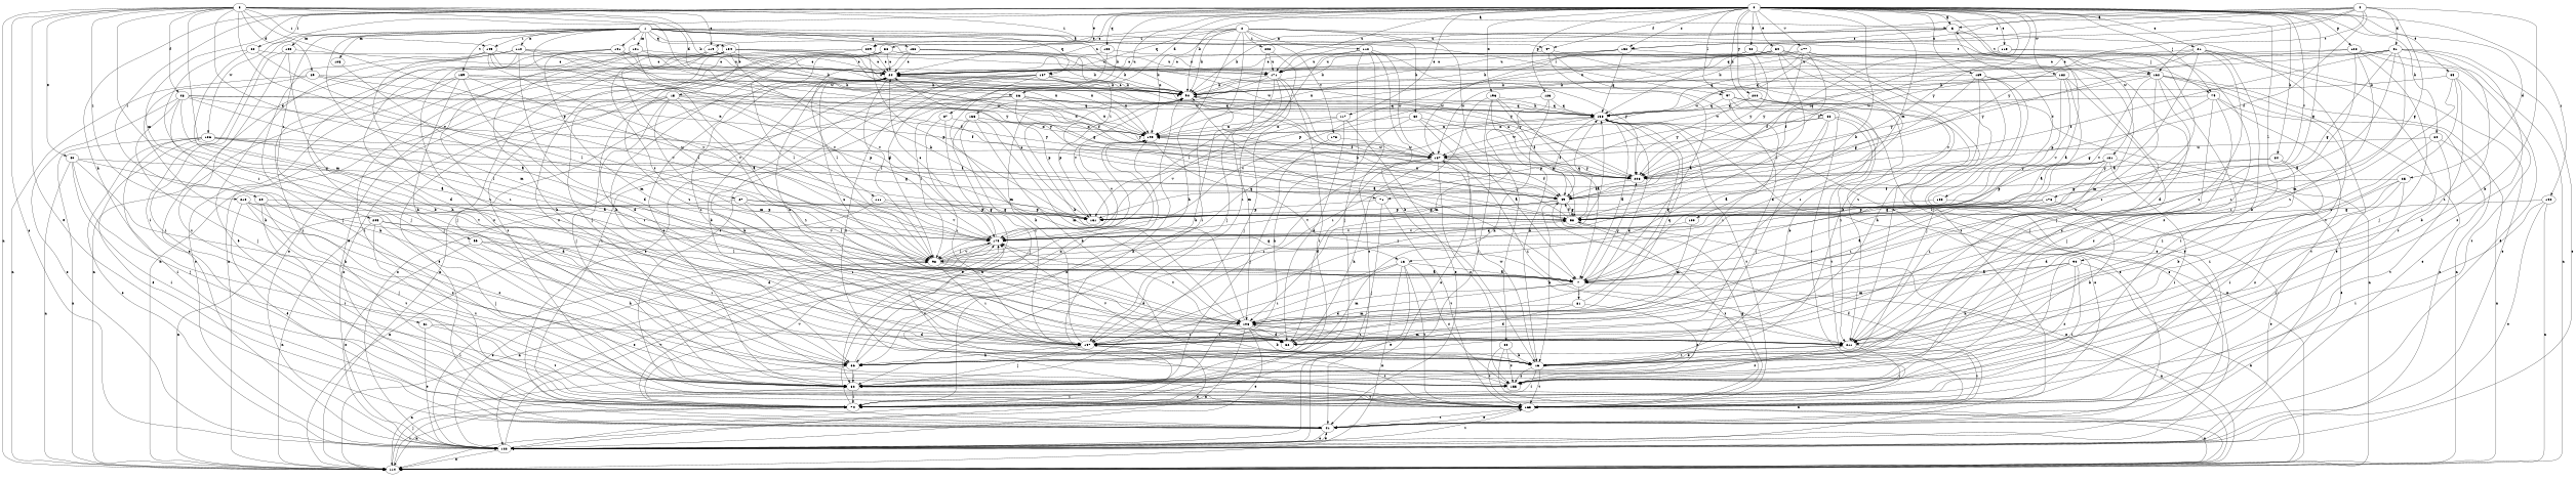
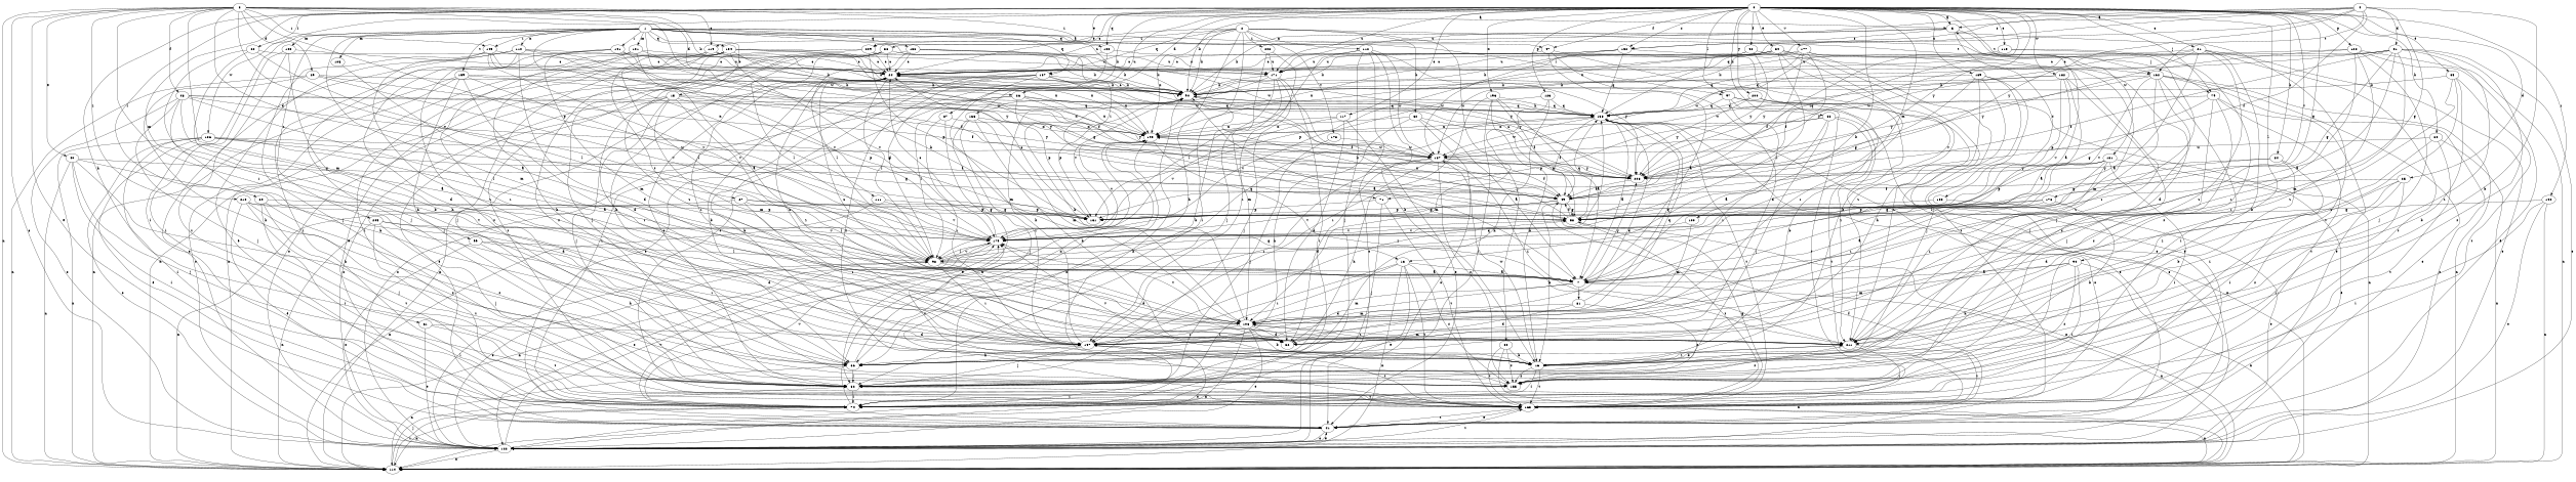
  strict digraph {
    0
    5
    13
    21
    24
    25
    26
    34
    35
    38
    42
    47
    58
    60
    61
    68
    69
    71
    79
    84
    87
    88
    90
    94
    97
    99
    100
    115
    117
    123
    128
    133
    140
    152
    166
    171
    176
    177
    181
    182
    186
    189
    193
    200
    203
    162
    153
    163
    74
    41
    114
    147
    7
    155
    187
    122
    16
    211
    98
    49
    32
    195
    131
    138
    66
    82
    179
    106
    1
    15
    101
    103
    105
    110
    111
    134
    136
    137
    141
    145
    159
    205
    2
    62
    80
    112
    119
    178
    208
    209
    3
    27
    29
    40
    48
    210
    4
    31
    81
    0 -> 5 [label=a]
    0 -> 13 [label=b]
    0 -> 21 [label=c]
    0 -> 24 [label=c]
    0 -> 25 [label=d]
    0 -> 26 [label=d]
    0 -> 34 [label=e]
    0 -> 35 [label=e]
    0 -> 38 [label=e]
    0 -> 42 [label=f]
    0 -> 47 [label=f]
    0 -> 58 [label=g]
    0 -> 60 [label=h]
    0 -> 61 [label=h]
    0 -> 68 [label=i]
    0 -> 69 [label=i]
    0 -> 71 [label=i]
    0 -> 79 [label=j]
    0 -> 84 [label=k]
    0 -> 87 [label=k]
    0 -> 88 [label=k]
    0 -> 90 [label=k]
    0 -> 94 [label=l]
    0 -> 97 [label=l]
    0 -> 99 [label=m]
    0 -> 100 [label=m]
    0 -> 115 [label=o]
    0 -> 117 [label=o]
    0 -> 123 [label=p]
    0 -> 128 [label=p]
    0 -> 133 [label=q]
    0 -> 140 [label=r]
    0 -> 152 [label=s]
    0 -> 166 [label=u]
    0 -> 171 [label=u]
    0 -> 176 [label=v]
    0 -> 177 [label=v]
    0 -> 181 [label=w]
    0 -> 182 [label=w]
    0 -> 186 [label=w]
    0 -> 189 [label=x]
    0 -> 193 [label=x]
    0 -> 200 [label=y]
    0 -> 203 [label=y]
    5 -> 24 [label=c]
    5 -> 90 [label=k]
    5 -> 152 [label=s]
    5 -> 162 [label=t]
    5 -> 153 [label=s]
    5 -> 163 [label=t]
    13 -> 163 [label=t]
    13 -> 74 [label=i]
    13 -> 41 [label=e]
    13 -> 114 [label=n]
    13 -> 147 [label=r]
    13 -> 7 [label=a]
    13 -> 155 [label=s]
    21 -> 24 [label=c]
    21 -> 203 [label=y]
    21 -> 163 [label=t]
    21 -> 7 [label=a]
    21 -> 187 [label=w]
    21 -> 122 [label=o]
    21 -> 16 [label=b]
    21 -> 211 [label=z]
    24 -> 90 [label=k]
    24 -> 147 [label=r]
    24 -> 16 [label=b]
    24 -> 98 [label=l]
    25 -> 74 [label=i]
    25 -> 155 [label=s]
    25 -> 211 [label=z]
    25 -> 49 [label=f]
    25 -> 32 [label=d]
    26 -> 203 [label=y]
    26 -> 122 [label=o]
    26 -> 16 [label=b]
    26 -> 195 [label=x]
    26 -> 131 [label=p]
    26 -> 138 [label=q]
    34 -> 90 [label=k]
    34 -> 171 [label=u]
    34 -> 163 [label=t]
    34 -> 147 [label=r]
    34 -> 187 [label=w]
    34 -> 122 [label=o]
    34 -> 16 [label=b]
    34 -> 98 [label=l]
    34 -> 131 [label=p]
    35 -> 90 [label=k]
    35 -> 163 [label=t]
    35 -> 147 [label=r]
    35 -> 16 [label=b]
    35 -> 211 [label=z]
    38 -> 24 [label=c]
    38 -> 90 [label=k]
    38 -> 163 [label=t]
    38 -> 98 [label=l]
    38 -> 66 [label=h]
    38 -> 82 [label=j]
    42 -> 24 [label=c]
    42 -> 203 [label=y]
    42 -> 195 [label=x]
    42 -> 82 [label=j]
    47 -> 24 [label=c]
    47 -> 7 [label=a]
    47 -> 211 [label=z]
    47 -> 32 [label=d]
    58 -> 90 [label=k]
    58 -> 163 [label=t]
    58 -> 49 [label=f]
    58 -> 138 [label=q]
    58 -> 179 [label=v]
    60 -> 163 [label=t]
    60 -> 114 [label=n]
    60 -> 187 [label=w]
    60 -> 211 [label=z]
    61 -> 163 [label=t]
    61 -> 122 [label=o]
    61 -> 32 [label=d]
    68 -> 171 [label=u]
    68 -> 16 [label=b]
    68 -> 98 [label=l]
    68 -> 66 [label=h]
    69 -> 74 [label=i]
    69 -> 155 [label=s]
    69 -> 131 [label=p]
    69 -> 82 [label=j]
    71 -> 163 [label=t]
    71 -> 131 [label=p]
    71 -> 82 [label=j]
    79 -> 58 [label=g]
    79 -> 163 [label=t]
    79 -> 155 [label=s]
    79 -> 122 [label=o]
    79 -> 138 [label=q]
    79 -> 82 [label=j]
    84 -> 58 [label=g]
    84 -> 203 [label=y]
    84 -> 74 [label=i]
    84 -> 16 [label=b]
    87 -> 41 [label=e]
    87 -> 147 [label=r]
    87 -> 195 [label=x]
    88 -> 163 [label=t]
    88 -> 41 [label=e]
    88 -> 7 [label=a]
    88 -> 195 [label=x]
    88 -> 131 [label=p]
    88 -> 82 [label=j]
    90 -> 24 [label=c]
    90 -> 7 [label=a]
    90 -> 98 [label=l]
    90 -> 49 [label=f]
    90 -> 131 [label=p]
    90 -> 138 [label=q]
    94 -> 74 [label=i]
    94 -> 114 [label=n]
    94 -> 7 [label=a]
    94 -> 155 [label=s]
    94 -> 66 [label=h]
    94 -> 106 [label=m]
    97 -> 163 [label=t]
    97 -> 114 [label=n]
    97 -> 147 [label=r]
    97 -> 122 [label=o]
    97 -> 138 [label=q]
    99 -> 147 [label=r]
    99 -> 122 [label=o]
    99 -> 98 [label=l]
    99 -> 66 [label=h]
    100 -> 179 [label=v]
    100 -> 106 [label=m]
    115 -> 171 [label=u]
    115 -> 147 [label=r]
    115 -> 155 [label=s]
    115 -> 49 [label=f]
    117 -> 41 [label=e]
    117 -> 32 [label=d]
    117 -> 195 [label=x]
    117 -> 179 [label=v]
    123 -> 138 [label=q]
    123 -> 66 [label=h]
    123 -> 179 [label=v]
    123 -> 106 [label=m]
    128 -> 24 [label=c]
    128 -> 203 [label=y]
    128 -> 41 [label=e]
    128 -> 114 [label=n]
    128 -> 147 [label=r]
    128 -> 211 [label=z]
    128 -> 82 [label=j]
    133 -> 171 [label=u]
    133 -> 163 [label=t]
    133 -> 98 [label=l]
    140 -> 58 [label=g]
    140 -> 74 [label=i]
    140 -> 114 [label=n]
    140 -> 122 [label=o]
    152 -> 90 [label=k]
    152 -> 171 [label=u]
    152 -> 187 [label=w]
    152 -> 138 [label=q]
    152 -> 179 [label=v]
    166 -> 147 [label=r]
    166 -> 16 [label=b]
    166 -> 195 [label=x]
    166 -> 82 [label=j]
    166 -> 106 [label=m]
    171 -> 90 [label=k]
    171 -> 74 [label=i]
    171 -> 66 [label=h]
    171 -> 82 [label=j]
    171 -> 179 [label=v]
    171 -> 106 [label=m]
    176 -> 58 [label=g]
    176 -> 7 [label=a]
    176 -> 16 [label=b]
    176 -> 131 [label=p]
    177 -> 24 [label=c]
    177 -> 90 [label=k]
    177 -> 203 [label=y]
    177 -> 49 [label=f]
    177 -> 32 [label=d]
    177 -> 138 [label=q]
    177 -> 106 [label=m]
    181 -> 203 [label=y]
    181 -> 74 [label=i]
    181 -> 41 [label=e]
    181 -> 147 [label=r]
    181 -> 211 [label=z]
    181 -> 98 [label=l]
    181 -> 131 [label=p]
    182 -> 90 [label=k]
    182 -> 7 [label=a]
    182 -> 155 [label=s]
    182 -> 187 [label=w]
    182 -> 131 [label=p]
    182 -> 179 [label=v]
    186 -> 58 [label=g]
    186 -> 74 [label=i]
    186 -> 41 [label=e]
    186 -> 114 [label=n]
    186 -> 7 [label=a]
    186 -> 187 [label=w]
    186 -> 122 [label=o]
    186 -> 49 [label=f]
    189 -> 58 [label=g]
    189 -> 90 [label=k]
    189 -> 41 [label=e]
    189 -> 211 [label=z]
    189 -> 66 [label=h]
    189 -> 82 [label=j]
    193 -> 74 [label=i]
    193 -> 147 [label=r]
    193 -> 7 [label=a]
    193 -> 16 [label=b]
    193 -> 49 [label=f]
    193 -> 138 [label=q]
    200 -> 203 [label=y]
    200 -> 16 [label=b]
    200 -> 211 [label=z]
    200 -> 138 [label=q]
    203 -> 24 [label=c]
    203 -> 49 [label=f]
    162 -> 90 [label=k]
    162 -> 203 [label=y]
    162 -> 74 [label=i]
    162 -> 41 [label=e]
    162 -> 114 [label=n]
    162 -> 122 [label=o]
    162 -> 211 [label=z]
    162 -> 82 [label=j]
    162 -> 179 [label=v]
    153 -> 122 [label=o]
    153 -> 131 [label=p]
    163 -> 58 [label=g]
    163 -> 90 [label=k]
    163 -> 41 [label=e]
    163 -> 114 [label=n]
    163 -> 195 [label=x]
    74 -> 114 [label=n]
    74 -> 195 [label=x]
    74 -> 179 [label=v]
    41 -> 163 [label=t]
    41 -> 122 [label=o]
    41 -> 49 [label=f]
    114 -> 74 [label=i]
    114 -> 82 [label=j]
    147 -> 24 [label=c]
    147 -> 90 [label=k]
    147 -> 163 [label=t]
    147 -> 122 [label=o]
    147 -> 138 [label=q]
    147 -> 66 [label=h]
    147 -> 82 [label=j]
    7 -> 5 [label=a]
    7 -> 203 [label=y]
    7 -> 114 [label=n]
    7 -> 32 [label=d]
    7 -> 106 [label=m]
    7 -> 81 [label=j]
    155 -> 179 [label=v]
    187 -> 203 [label=y]
    187 -> 147 [label=r]
    187 -> 155 [label=s]
    187 -> 211 [label=z]
    187 -> 49 [label=f]
    187 -> 32 [label=d]
    187 -> 66 [label=h]
    122 -> 163 [label=t]
    122 -> 41 [label=e]
    122 -> 114 [label=n]
    122 -> 147 [label=r]
    122 -> 98 [label=l]
    122 -> 179 [label=v]
    16 -> 163 [label=t]
    16 -> 74 [label=i]
    16 -> 155 [label=s]
    16 -> 187 [label=w]
    16 -> 211 [label=z]
    16 -> 179 [label=v]
    211 -> 163 [label=t]
    211 -> 74 [label=i]
    211 -> 155 [label=s]
    211 -> 16 [label=b]
    211 -> 106 [label=m]
    98 -> 58 [label=g]
    98 -> 147 [label=r]
    98 -> 7 [label=a]
    98 -> 122 [label=o]
    98 -> 32 [label=d]
    98 -> 138 [label=q]
    98 -> 179 [label=v]
    49 -> 58 [label=g]
    49 -> 114 [label=n]
    49 -> 16 [label=b]
    49 -> 195 [label=x]
    49 -> 131 [label=p]
    49 -> 179 [label=v]
    195 -> 187 [label=w]
    195 -> 211 [label=z]
    195 -> 179 [label=v]
    131 -> 24 [label=c]
    138 -> 24 [label=c]
    138 -> 90 [label=k]
    138 -> 163 [label=t]
    138 -> 114 [label=n]
    138 -> 7 [label=a]
    138 -> 187 [label=w]
    138 -> 122 [label=o]
    138 -> 49 [label=f]
    138 -> 32 [label=d]
    138 -> 195 [label=x]
    66 -> 114 [label=n]
    66 -> 195 [label=x]
    66 -> 82 [label=j]
    82 -> 24 [label=c]
    82 -> 163 [label=t]
    82 -> 74 [label=i]
    179 -> 24 [label=c]
    179 -> 114 [label=n]
    179 -> 122 [label=o]
    179 -> 98 [label=l]
    106 -> 24 [label=c]
    106 -> 90 [label=k]
    106 -> 114 [label=n]
    106 -> 147 [label=r]
    106 -> 122 [label=o]
    106 -> 16 [label=b]
    106 -> 211 [label=z]
    106 -> 32 [label=d]
    106 -> 138 [label=q]
    106 -> 179 [label=v]
    1 -> 13 [label=b]
    1 -> 47 [label=f]
    1 -> 71 [label=i]
    1 -> 97 [label=l]
+   1 -> 133 [label=q]
    1 -> 162 [label=t]
    1 -> 74 [label=i]
    1 -> 187 [label=w]
    1 -> 106 [label=m]
    1 -> 15 [label=b]
    1 -> 101 [label=m]
    1 -> 103 [label=m]
    1 -> 105 [label=m]
    1 -> 110 [label=n]
    1 -> 111 [label=n]
    1 -> 134 [label=q]
    1 -> 136 [label=q]
    1 -> 137 [label=q]
    1 -> 141 [label=r]
    1 -> 145 [label=r]
    1 -> 159 [label=t]
    1 -> 205 [label=z]
    15 -> 203 [label=y]
    15 -> 41 [label=e]
    15 -> 147 [label=r]
    15 -> 122 [label=o]
    15 -> 211 [label=z]
    15 -> 131 [label=p]
    15 -> 138 [label=q]
    15 -> 82 [label=j]
    15 -> 106 [label=m]
    101 -> 171 [label=u]
    101 -> 7 [label=a]
    101 -> 155 [label=s]
    101 -> 49 [label=f]
    101 -> 66 [label=h]
    103 -> 24 [label=c]
    103 -> 163 [label=t]
    103 -> 74 [label=i]
    103 -> 66 [label=h]
    105 -> 7 [label=a]
    110 -> 24 [label=c]
    110 -> 74 [label=i]
    110 -> 41 [label=e]
    110 -> 122 [label=o]
    110 -> 32 [label=d]
    110 -> 195 [label=x]
    110 -> 179 [label=v]
    111 -> 114 [label=n]
    111 -> 131 [label=p]
    111 -> 179 [label=v]
    134 -> 24 [label=c]
    134 -> 58 [label=g]
    134 -> 74 [label=i]
    134 -> 41 [label=e]
    134 -> 114 [label=n]
    134 -> 155 [label=s]
    134 -> 187 [label=w]
    134 -> 195 [label=x]
    134 -> 82 [label=j]
    134 -> 179 [label=v]
    136 -> 24 [label=c]
    136 -> 90 [label=k]
    136 -> 171 [label=u]
    136 -> 203 [label=y]
    136 -> 122 [label=o]
    136 -> 98 [label=l]
    137 -> 90 [label=k]
    137 -> 203 [label=y]
    137 -> 74 [label=i]
    137 -> 41 [label=e]
    137 -> 114 [label=n]
    137 -> 155 [label=s]
    137 -> 195 [label=x]
    137 -> 106 [label=m]
    141 -> 24 [label=c]
    141 -> 203 [label=y]
    141 -> 187 [label=w]
    141 -> 32 [label=d]
    141 -> 82 [label=j]
    141 -> 106 [label=m]
    145 -> 24 [label=c]
    145 -> 90 [label=k]
    145 -> 211 [label=z]
    145 -> 49 [label=f]
    145 -> 82 [label=j]
    145 -> 179 [label=v]
    159 -> 90 [label=k]
    159 -> 203 [label=y]
    159 -> 114 [label=n]
    159 -> 122 [label=o]
    159 -> 32 [label=d]
    159 -> 82 [label=j]
    159 -> 179 [label=v]
    205 -> 163 [label=t]
    205 -> 114 [label=n]
    205 -> 32 [label=d]
    205 -> 82 [label=j]
    205 -> 179 [label=v]
    2 -> 79 [label=j]
    2 -> 90 [label=k]
    2 -> 74 [label=i]
    2 -> 195 [label=x]
    2 -> 66 [label=h]
    2 -> 137 [label=q]
    2 -> 62 [label=h]
    2 -> 80 [label=j]
    2 -> 112 [label=n]
    2 -> 119 [label=o]
    2 -> 178 [label=v]
    2 -> 208 [label=z]
    2 -> 209 [label=z]
    62 -> 58 [label=g]
    62 -> 7 [label=a]
    62 -> 122 [label=o]
    62 -> 195 [label=x]
    62 -> 66 [label=h]
    80 -> 163 [label=t]
    80 -> 114 [label=n]
    80 -> 155 [label=s]
    80 -> 16 [label=b]
    112 -> 171 [label=u]
    112 -> 203 [label=y]
    112 -> 187 [label=w]
    112 -> 122 [label=o]
    112 -> 16 [label=b]
    112 -> 98 [label=l]
    112 -> 82 [label=j]
    119 -> 24 [label=c]
    119 -> 90 [label=k]
    119 -> 147 [label=r]
    119 -> 7 [label=t]
    119 -> 98 [label=l]
    178 -> 187 [label=w]
    178 -> 82 [label=j]
    208 -> 171 [label=u]
    208 -> 147 [label=r]
    208 -> 82 [label=j]
    209 -> 24 [label=c]
    209 -> 90 [label=k]
    209 -> 114 [label=n]
    209 -> 211 [label=z]
    209 -> 131 [label=p]
    3 -> 5 [label=a]
    3 -> 26 [label=d]
    3 -> 90 [label=k]
    3 -> 41 [label=e]
    3 -> 114 [label=n]
    3 -> 147 [label=r]
    3 -> 187 [label=w]
    3 -> 122 [label=o]
    3 -> 131 [label=p]
    3 -> 179 [label=v]
    3 -> 106 [label=m]
    3 -> 145 [label=r]
    3 -> 119 [label=o]
    3 -> 209 [label=z]
    3 -> 27 [label=d]
    3 -> 29 [label=d]
    3 -> 40 [label=e]
    3 -> 48 [label=f]
    3 -> 210 [label=z]
    27 -> 58 [label=g]
    27 -> 114 [label=n]
    27 -> 147 [label=r]
    27 -> 98 [label=l]
    27 -> 131 [label=p]
    29 -> 90 [label=k]
    29 -> 114 [label=n]
    29 -> 49 [label=f]
    29 -> 66 [label=h]
    29 -> 179 [label=v]
    40 -> 203 [label=y]
    40 -> 74 [label=i]
    40 -> 114 [label=n]
    40 -> 32 [label=d]
    40 -> 66 [label=h]
    40 -> 82 [label=j]
    48 -> 58 [label=g]
    48 -> 7 [label=a]
    48 -> 122 [label=o]
    48 -> 16 [label=b]
    48 -> 98 [label=l]
    48 -> 195 [label=x]
    48 -> 138 [label=q]
    48 -> 82 [label=j]
    210 -> 58 [label=g]
    210 -> 163 [label=t]
    210 -> 41 [label=e]
    210 -> 155 [label=s]
    210 -> 179 [label=v]
    4 -> 5 [label=a]
    4 -> 58 [label=g]
    4 -> 152 [label=s]
    4 -> 171 [label=u]
    4 -> 203 [label=y]
    4 -> 162 [label=t]
    4 -> 16 [label=b]
    4 -> 49 [label=f]
    4 -> 195 [label=x]
    4 -> 138 [label=q]
    4 -> 31 [label=d]
    31 -> 24 [label=c]
    31 -> 58 [label=g]
    31 -> 7 [label=a]
    31 -> 155 [label=s]
    31 -> 187 [label=w]
    31 -> 122 [label=o]
    31 -> 211 [label=z]
    31 -> 49 [label=f]
    31 -> 138 [label=q]
    31 -> 106 [label=m]
    81 -> 155 [label=s]
    81 -> 32 [label=d]
    81 -> 138 [label=q]
    81 -> 106 [label=m]
  }
